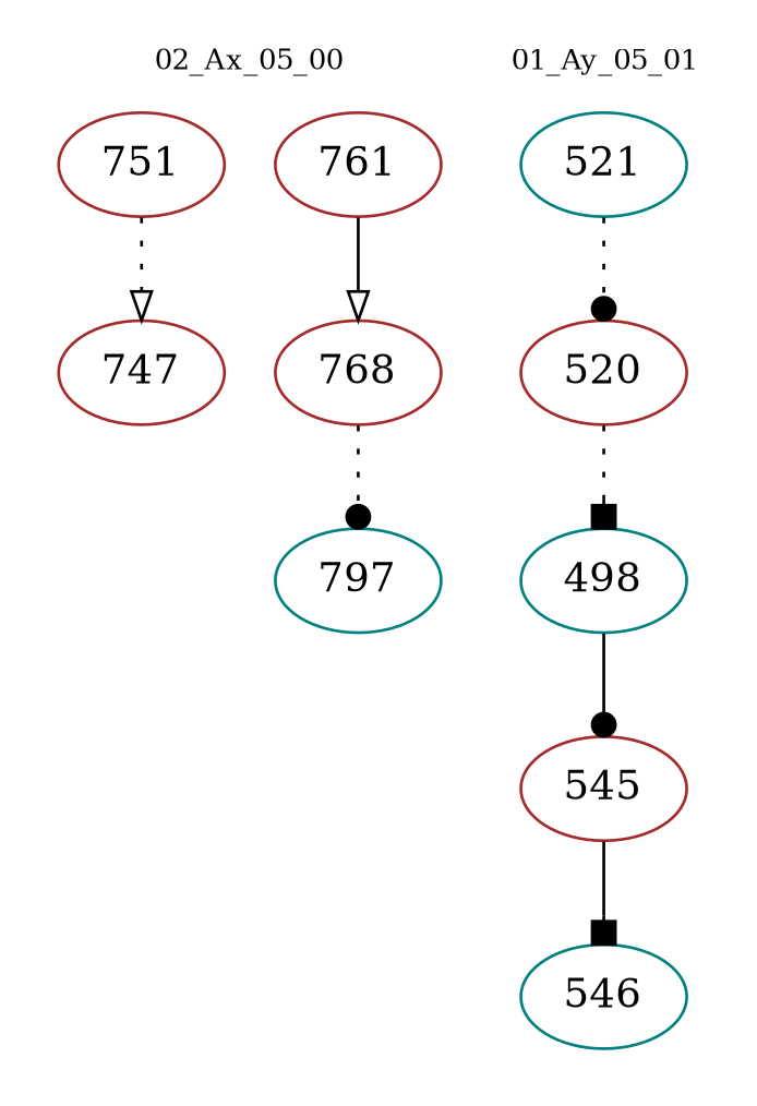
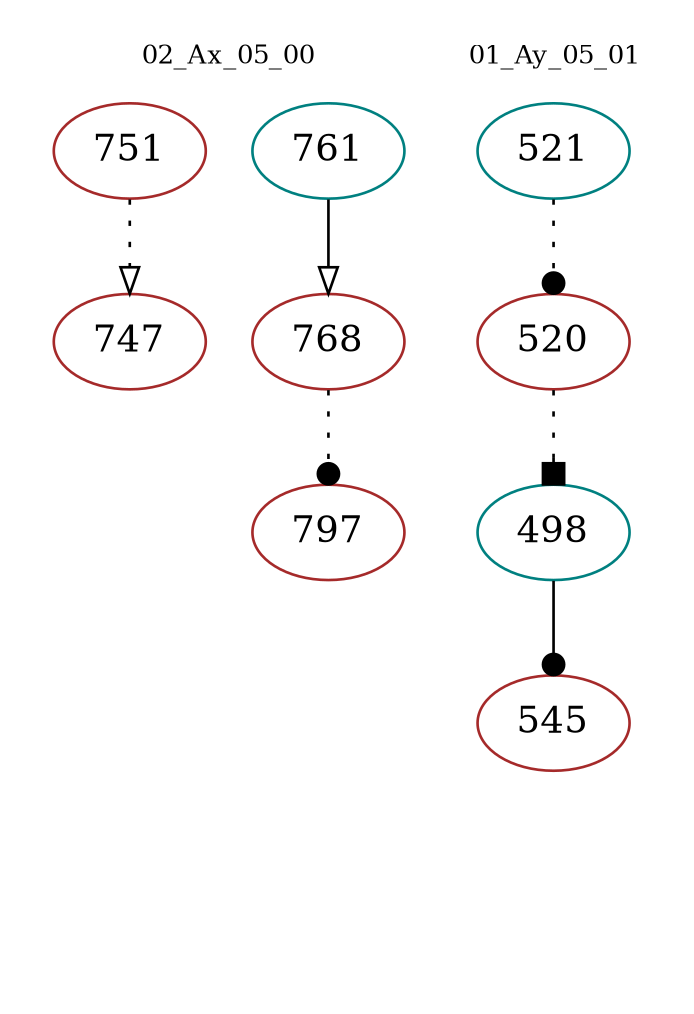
  digraph {
    node [color=teal]
    edge [arrowhead=dot color=black style=dotted]
-   n1 [color=brown label=761]
+   n1 [label=761]
    n2 [color=brown label=768]
-   n3 [label=797]
+   n3 [color=brown label=797]
    n4 [color=brown label=751]
    n5 [color=brown label=747]
    n6 [label=521]
    n7 [color=brown label=520]
    n8 [label=498]
    n9 [color=brown label=545]
-   n10 [label=546]
    subgraph cluster_1 {
      color=white
      fontsize=10
      label="02_Ax_05_00"
      n1
      n2
      n3
      n4
      n5
    }
    subgraph cluster_2 {
      color=white
      fontsize=10
      label="01_Ay_05_01"
      n6
      n7
      n8
      n9
-     n10
    }
    n1 -> n2 [arrowhead=onormal style=solid]
    n2 -> n3
    n4 -> n5 [arrowhead=onormal]
    n6 -> n7
    n7 -> n8 [arrowhead=box]
    n8 -> n9 [style=solid]
-   n9 -> n10 [arrowhead=box style=solid]
  }
